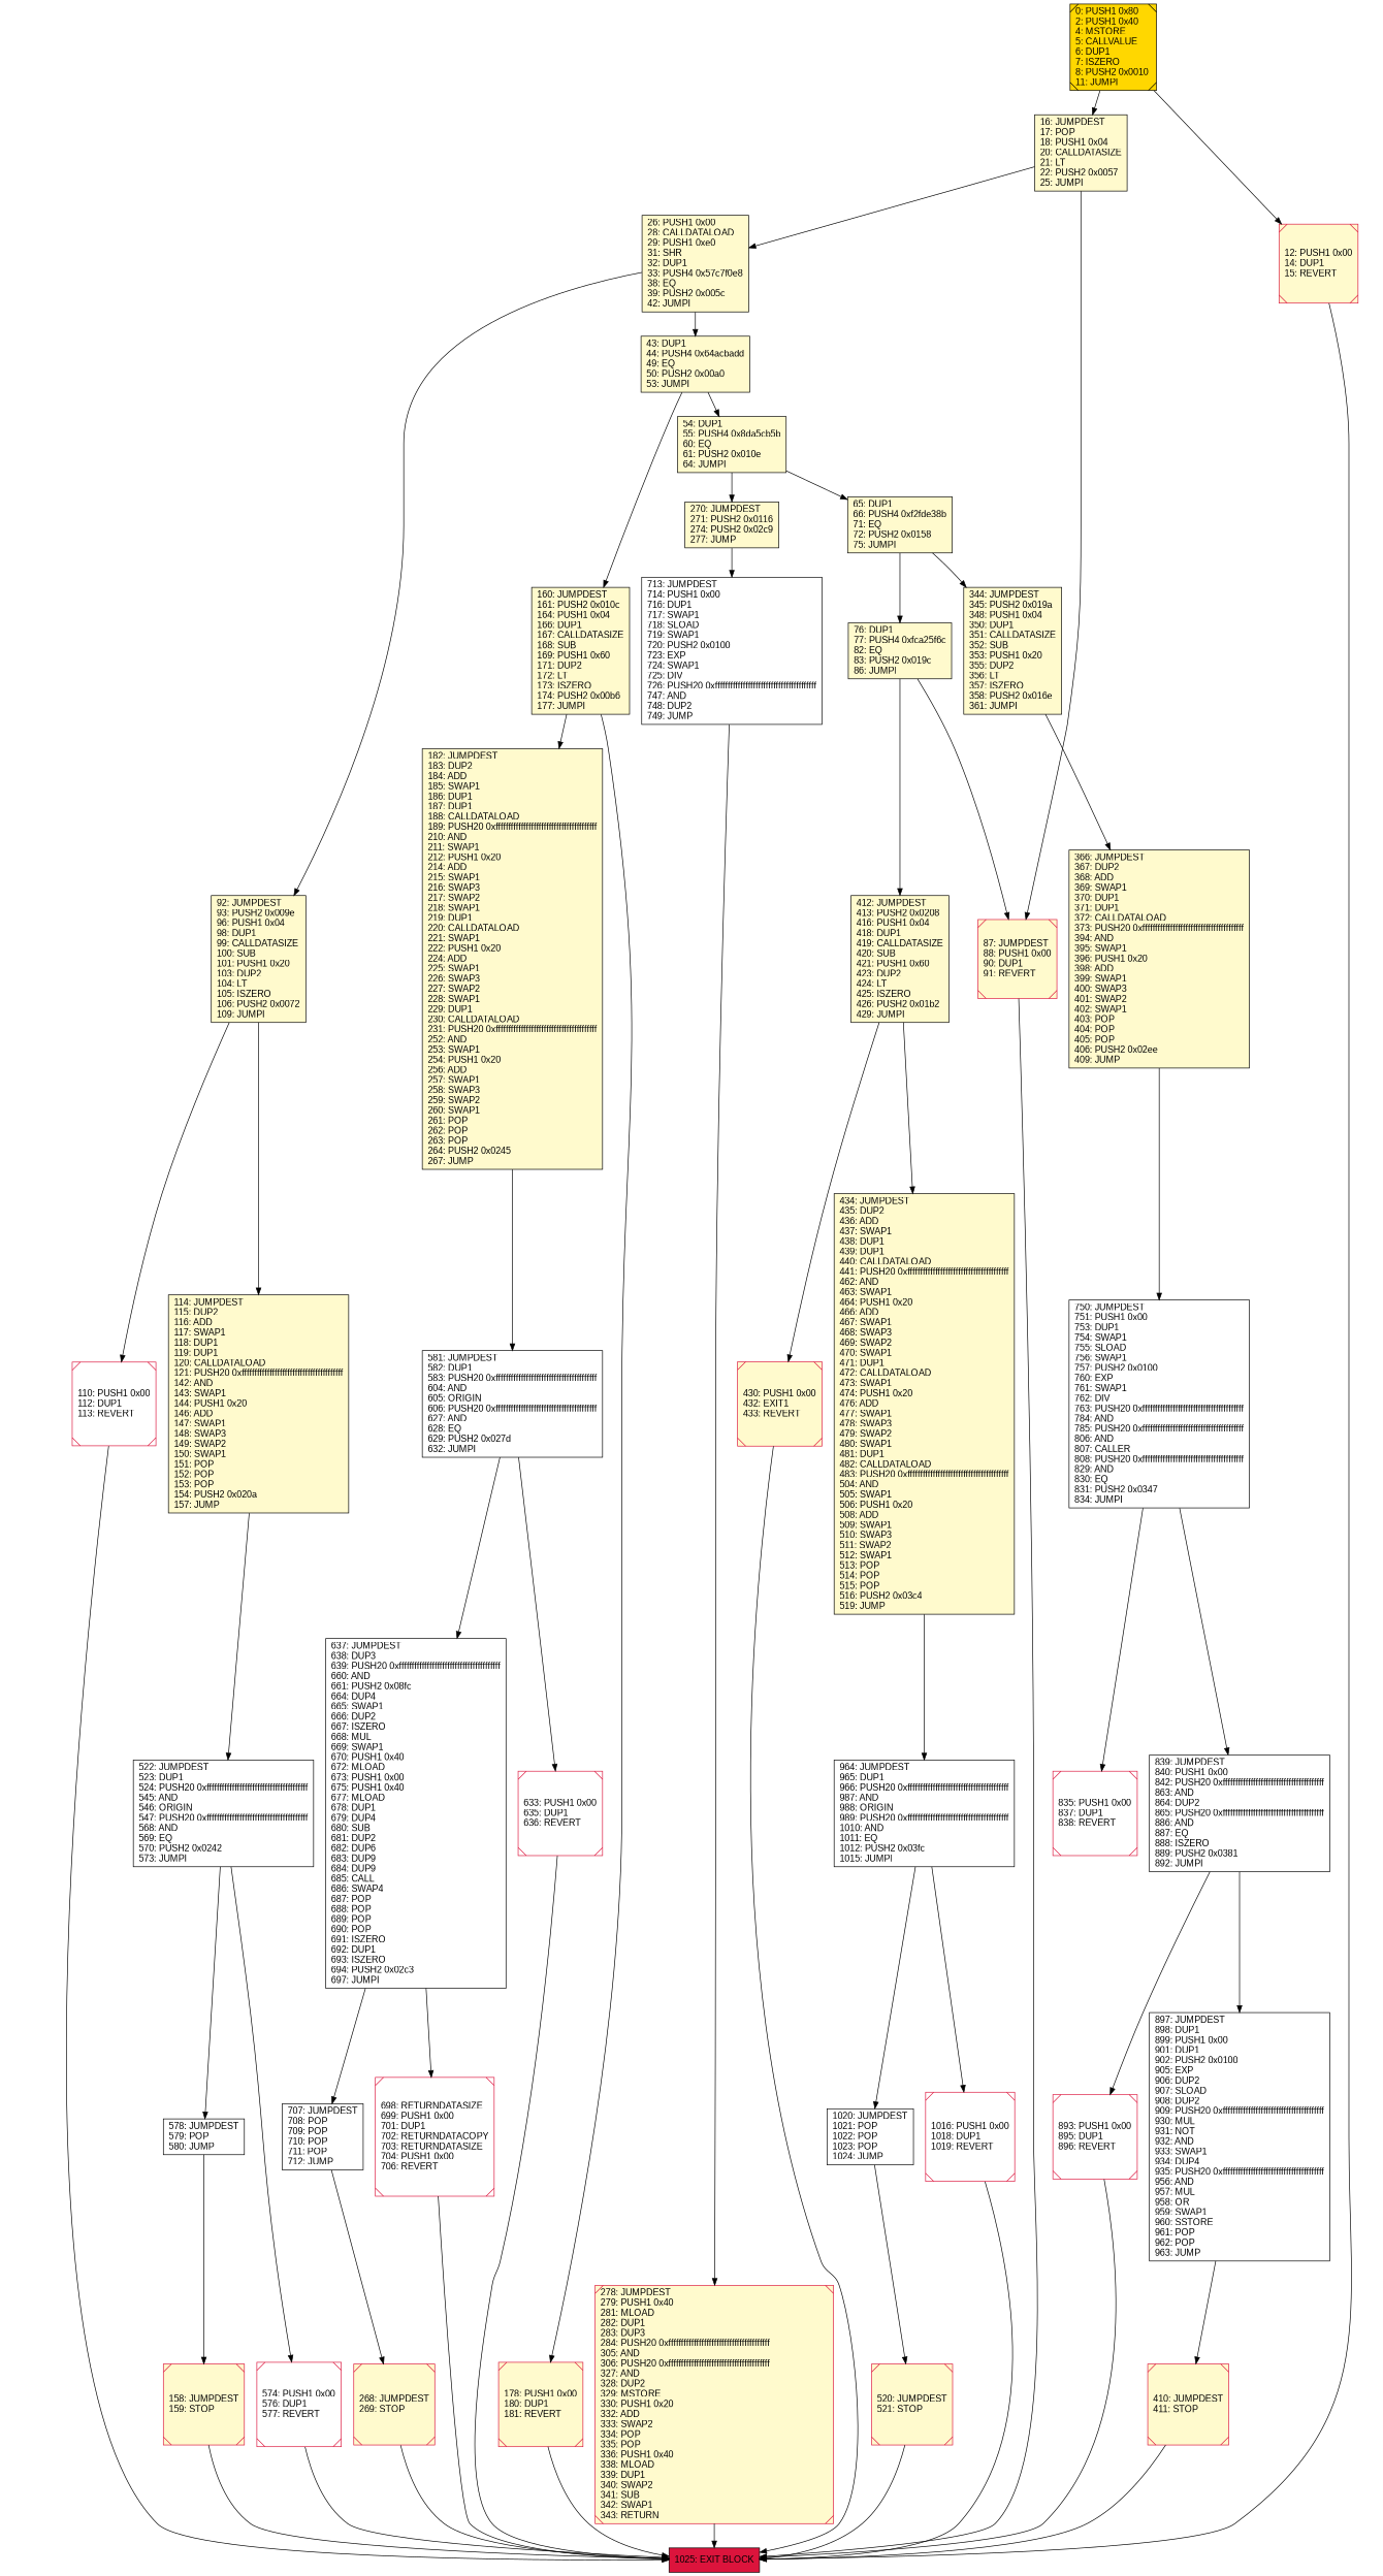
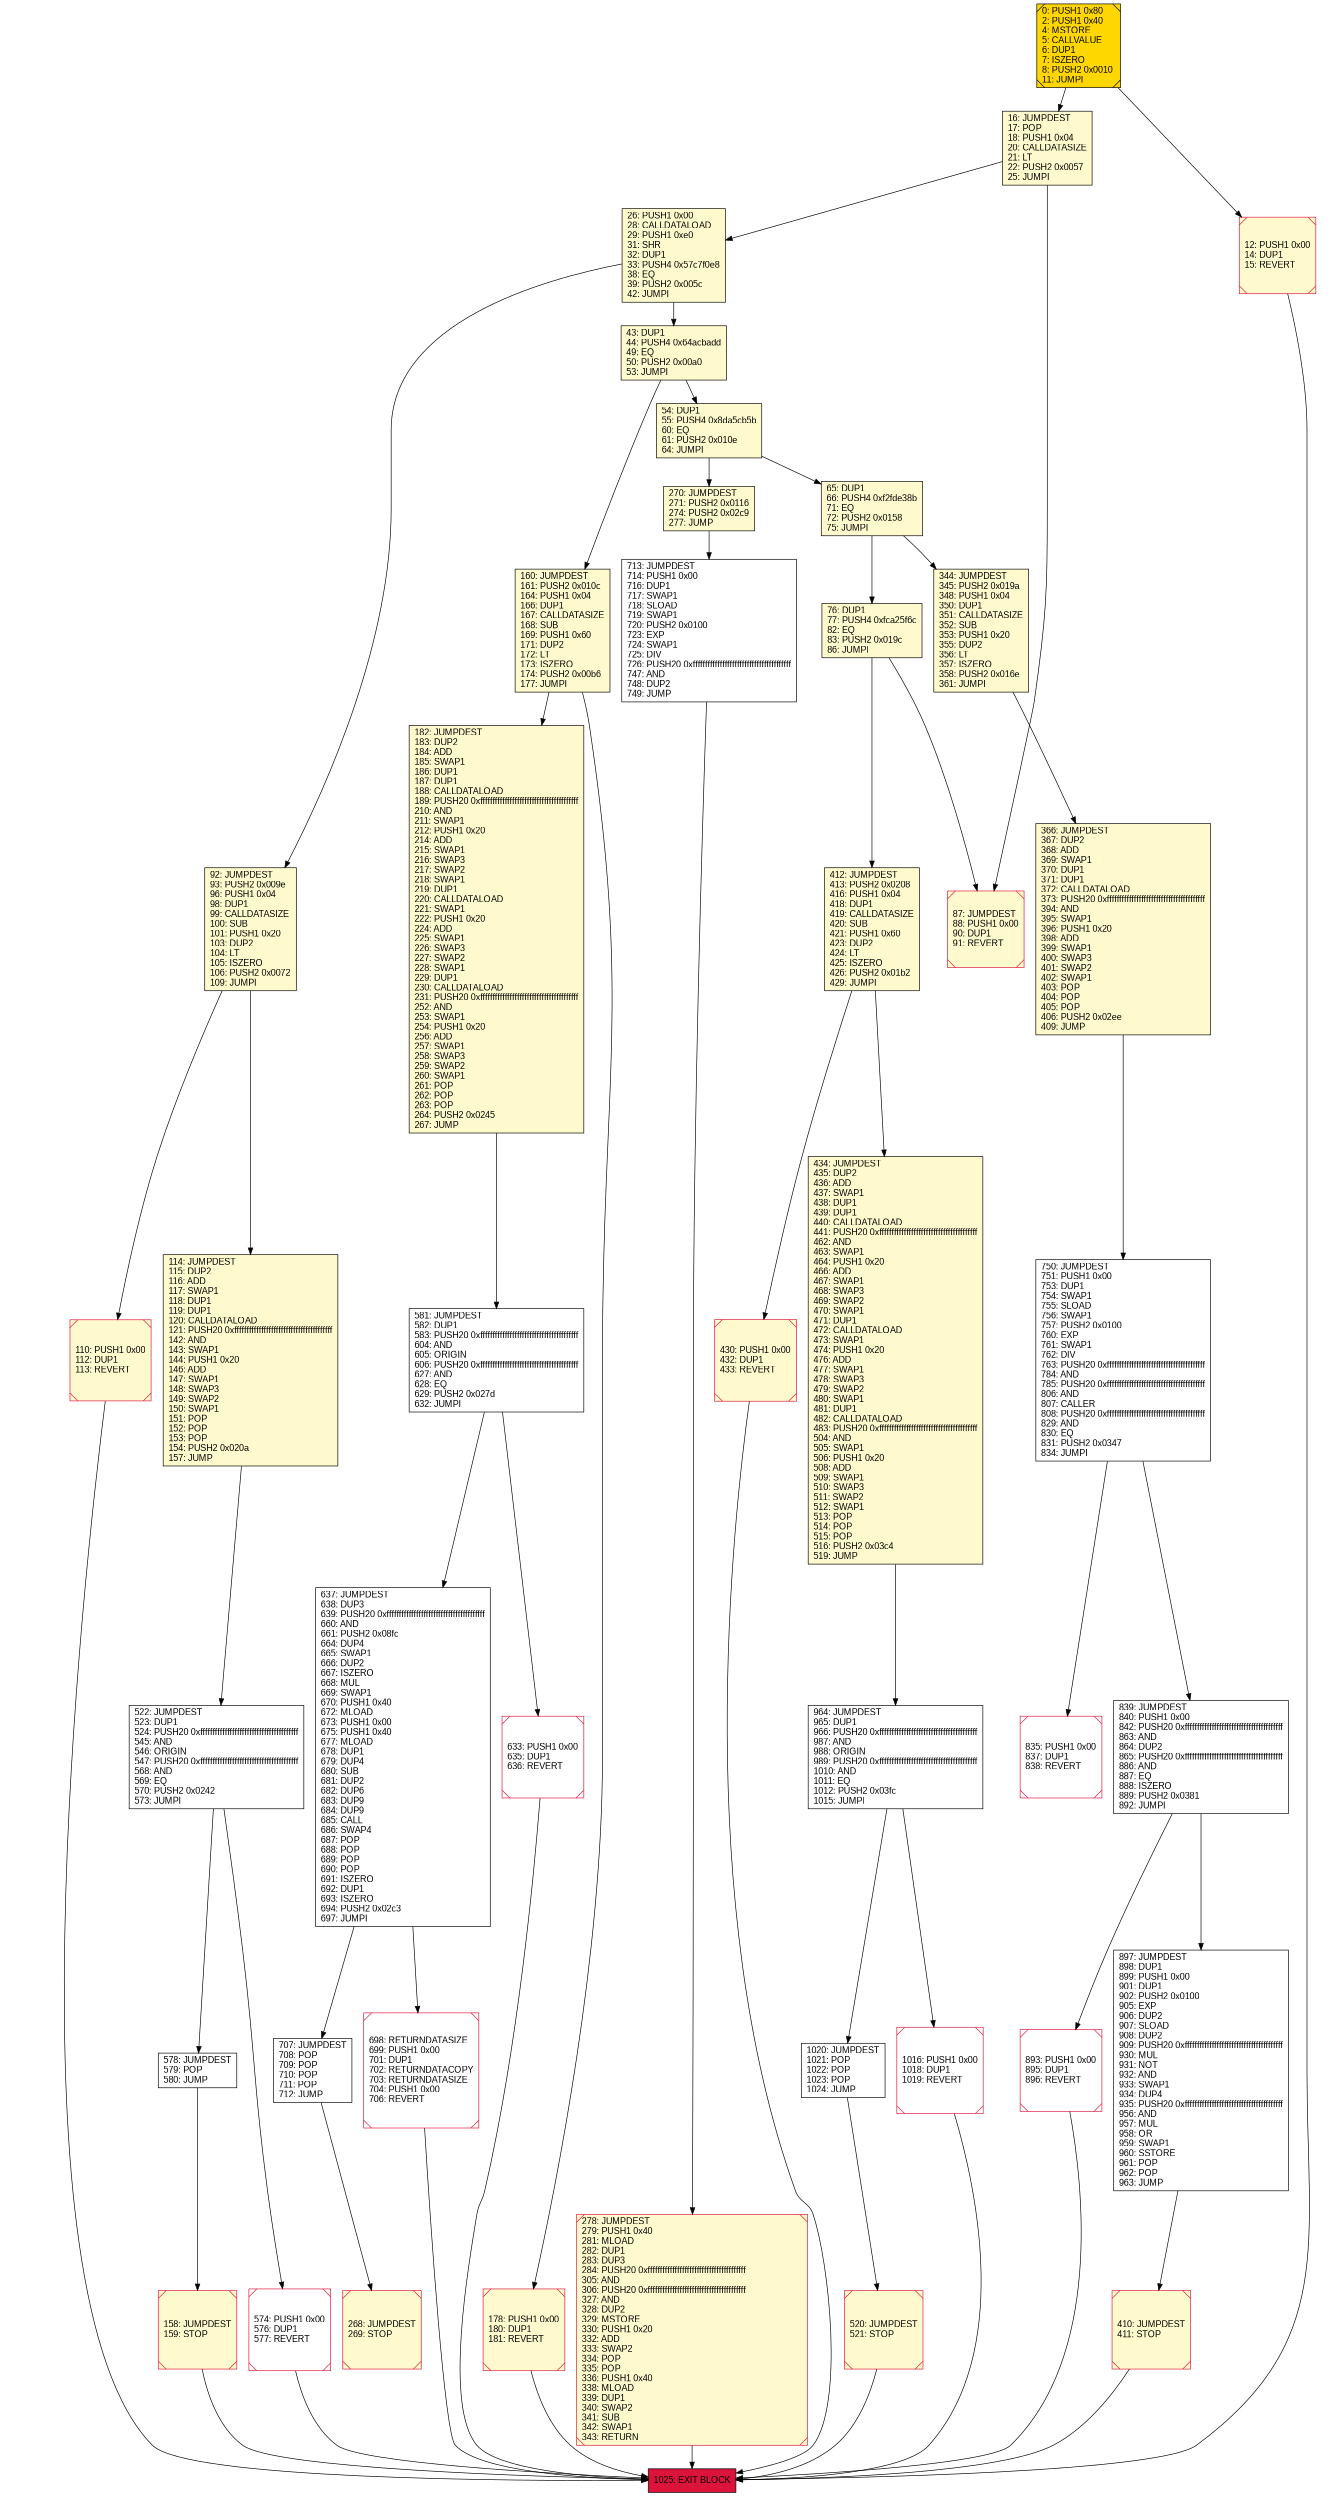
  digraph {
    rankdir=UD
    node [color=black fillcolor=lemonchiffon fontcolor=black fontname=arial shape=box style=filled]
    n1 [fillcolor=crimson label="1025: EXIT BLOCK\l"]
    n2 [label="270: JUMPDEST\l271: PUSH2 0x0116\l274: PUSH2 0x02c9\l277: JUMP\l"]
    n3 [fillcolor=white label="713: JUMPDEST\l714: PUSH1 0x00\l716: DUP1\l717: SWAP1\l718: SLOAD\l719: SWAP1\l720: PUSH2 0x0100\l723: EXP\l724: SWAP1\l725: DIV\l726: PUSH20 0xffffffffffffffffffffffffffffffffffffffff\l747: AND\l748: DUP2\l749: JUMP\l"]
    n4 [color=crimson label="278: JUMPDEST\l279: PUSH1 0x40\l281: MLOAD\l282: DUP1\l283: DUP3\l284: PUSH20 0xffffffffffffffffffffffffffffffffffffffff\l305: AND\l306: PUSH20 0xffffffffffffffffffffffffffffffffffffffff\l327: AND\l328: DUP2\l329: MSTORE\l330: PUSH1 0x20\l332: ADD\l333: SWAP2\l334: POP\l335: POP\l336: PUSH1 0x40\l338: MLOAD\l339: DUP1\l340: SWAP2\l341: SUB\l342: SWAP1\l343: RETURN\l" shape=Msquare]
    n5 [fillcolor=white label="581: JUMPDEST\l582: DUP1\l583: PUSH20 0xffffffffffffffffffffffffffffffffffffffff\l604: AND\l605: ORIGIN\l606: PUSH20 0xffffffffffffffffffffffffffffffffffffffff\l627: AND\l628: EQ\l629: PUSH2 0x027d\l632: JUMPI\l"]
    n6 [fillcolor=white label="637: JUMPDEST\l638: DUP3\l639: PUSH20 0xffffffffffffffffffffffffffffffffffffffff\l660: AND\l661: PUSH2 0x08fc\l664: DUP4\l665: SWAP1\l666: DUP2\l667: ISZERO\l668: MUL\l669: SWAP1\l670: PUSH1 0x40\l672: MLOAD\l673: PUSH1 0x00\l675: PUSH1 0x40\l677: MLOAD\l678: DUP1\l679: DUP4\l680: SUB\l681: DUP2\l682: DUP6\l683: DUP9\l684: DUP9\l685: CALL\l686: SWAP4\l687: POP\l688: POP\l689: POP\l690: POP\l691: ISZERO\l692: DUP1\l693: ISZERO\l694: PUSH2 0x02c3\l697: JUMPI\l"]
    n7 [color=crimson fillcolor=white label="633: PUSH1 0x00\l635: DUP1\l636: REVERT\l" shape=Msquare]
    n8 [fillcolor=white label="707: JUMPDEST\l708: POP\l709: POP\l710: POP\l711: POP\l712: JUMP\l"]
    n9 [color=crimson fillcolor=white label="698: RETURNDATASIZE\l699: PUSH1 0x00\l701: DUP1\l702: RETURNDATACOPY\l703: RETURNDATASIZE\l704: PUSH1 0x00\l706: REVERT\l" shape=Msquare]
    n10 [color=crimson label="158: JUMPDEST\l159: STOP\l" shape=Msquare]
    n11 [color=crimson label="268: JUMPDEST\l269: STOP\l" shape=Msquare]
    n12 [color=crimson label="410: JUMPDEST\l411: STOP\l" shape=Msquare]
-   n13 [color=crimson fillcolor=white label="110: PUSH1 0x00\l112: DUP1\l113: REVERT\l" shape=Msquare]
-   n14 [color=crimson label="430: PUSH1 0x00\l432: EXIT1\l433: REVERT\l" shape=Msquare]
+   n13 [color=crimson label="110: PUSH1 0x00\l112: DUP1\l113: REVERT\l" shape=Msquare]
+   n14 [color=crimson label="430: PUSH1 0x00\l432: DUP1\l433: REVERT\l" shape=Msquare]
    n15 [fillcolor=white label="750: JUMPDEST\l751: PUSH1 0x00\l753: DUP1\l754: SWAP1\l755: SLOAD\l756: SWAP1\l757: PUSH2 0x0100\l760: EXP\l761: SWAP1\l762: DIV\l763: PUSH20 0xffffffffffffffffffffffffffffffffffffffff\l784: AND\l785: PUSH20 0xffffffffffffffffffffffffffffffffffffffff\l806: AND\l807: CALLER\l808: PUSH20 0xffffffffffffffffffffffffffffffffffffffff\l829: AND\l830: EQ\l831: PUSH2 0x0347\l834: JUMPI\l"]
    n16 [fillcolor=white label="839: JUMPDEST\l840: PUSH1 0x00\l842: PUSH20 0xffffffffffffffffffffffffffffffffffffffff\l863: AND\l864: DUP2\l865: PUSH20 0xffffffffffffffffffffffffffffffffffffffff\l886: AND\l887: EQ\l888: ISZERO\l889: PUSH2 0x0381\l892: JUMPI\l"]
    n17 [color=crimson fillcolor=white label="835: PUSH1 0x00\l837: DUP1\l838: REVERT\l" shape=Msquare]
    n18 [color=crimson fillcolor=white label="893: PUSH1 0x00\l895: DUP1\l896: REVERT\l" shape=Msquare]
    n19 [fillcolor=white label="897: JUMPDEST\l898: DUP1\l899: PUSH1 0x00\l901: DUP1\l902: PUSH2 0x0100\l905: EXP\l906: DUP2\l907: SLOAD\l908: DUP2\l909: PUSH20 0xffffffffffffffffffffffffffffffffffffffff\l930: MUL\l931: NOT\l932: AND\l933: SWAP1\l934: DUP4\l935: PUSH20 0xffffffffffffffffffffffffffffffffffffffff\l956: AND\l957: MUL\l958: OR\l959: SWAP1\l960: SSTORE\l961: POP\l962: POP\l963: JUMP\l"]
    n20 [color=crimson label="87: JUMPDEST\l88: PUSH1 0x00\l90: DUP1\l91: REVERT\l" shape=Msquare]
    n21 [label="92: JUMPDEST\l93: PUSH2 0x009e\l96: PUSH1 0x04\l98: DUP1\l99: CALLDATASIZE\l100: SUB\l101: PUSH1 0x20\l103: DUP2\l104: LT\l105: ISZERO\l106: PUSH2 0x0072\l109: JUMPI\l"]
    n22 [label="114: JUMPDEST\l115: DUP2\l116: ADD\l117: SWAP1\l118: DUP1\l119: DUP1\l120: CALLDATALOAD\l121: PUSH20 0xffffffffffffffffffffffffffffffffffffffff\l142: AND\l143: SWAP1\l144: PUSH1 0x20\l146: ADD\l147: SWAP1\l148: SWAP3\l149: SWAP2\l150: SWAP1\l151: POP\l152: POP\l153: POP\l154: PUSH2 0x020a\l157: JUMP\l"]
    n23 [fillcolor=white label="522: JUMPDEST\l523: DUP1\l524: PUSH20 0xffffffffffffffffffffffffffffffffffffffff\l545: AND\l546: ORIGIN\l547: PUSH20 0xffffffffffffffffffffffffffffffffffffffff\l568: AND\l569: EQ\l570: PUSH2 0x0242\l573: JUMPI\l"]
    n24 [color=crimson label="178: PUSH1 0x00\l180: DUP1\l181: REVERT\l" shape=Msquare]
    n25 [label="43: DUP1\l44: PUSH4 0x64acbadd\l49: EQ\l50: PUSH2 0x00a0\l53: JUMPI\l"]
    n26 [label="54: DUP1\l55: PUSH4 0x8da5cb5b\l60: EQ\l61: PUSH2 0x010e\l64: JUMPI\l"]
    n27 [label="160: JUMPDEST\l161: PUSH2 0x010c\l164: PUSH1 0x04\l166: DUP1\l167: CALLDATASIZE\l168: SUB\l169: PUSH1 0x60\l171: DUP2\l172: LT\l173: ISZERO\l174: PUSH2 0x00b6\l177: JUMPI\l"]
    n28 [label="65: DUP1\l66: PUSH4 0xf2fde38b\l71: EQ\l72: PUSH2 0x0158\l75: JUMPI\l"]
    n29 [label="182: JUMPDEST\l183: DUP2\l184: ADD\l185: SWAP1\l186: DUP1\l187: DUP1\l188: CALLDATALOAD\l189: PUSH20 0xffffffffffffffffffffffffffffffffffffffff\l210: AND\l211: SWAP1\l212: PUSH1 0x20\l214: ADD\l215: SWAP1\l216: SWAP3\l217: SWAP2\l218: SWAP1\l219: DUP1\l220: CALLDATALOAD\l221: SWAP1\l222: PUSH1 0x20\l224: ADD\l225: SWAP1\l226: SWAP3\l227: SWAP2\l228: SWAP1\l229: DUP1\l230: CALLDATALOAD\l231: PUSH20 0xffffffffffffffffffffffffffffffffffffffff\l252: AND\l253: SWAP1\l254: PUSH1 0x20\l256: ADD\l257: SWAP1\l258: SWAP3\l259: SWAP2\l260: SWAP1\l261: POP\l262: POP\l263: POP\l264: PUSH2 0x0245\l267: JUMP\l"]
    n30 [label="76: DUP1\l77: PUSH4 0xfca25f6c\l82: EQ\l83: PUSH2 0x019c\l86: JUMPI\l"]
    n31 [label="344: JUMPDEST\l345: PUSH2 0x019a\l348: PUSH1 0x04\l350: DUP1\l351: CALLDATASIZE\l352: SUB\l353: PUSH1 0x20\l355: DUP2\l356: LT\l357: ISZERO\l358: PUSH2 0x016e\l361: JUMPI\l"]
    n32 [label="412: JUMPDEST\l413: PUSH2 0x0208\l416: PUSH1 0x04\l418: DUP1\l419: CALLDATASIZE\l420: SUB\l421: PUSH1 0x60\l423: DUP2\l424: LT\l425: ISZERO\l426: PUSH2 0x01b2\l429: JUMPI\l"]
    n33 [label="366: JUMPDEST\l367: DUP2\l368: ADD\l369: SWAP1\l370: DUP1\l371: DUP1\l372: CALLDATALOAD\l373: PUSH20 0xffffffffffffffffffffffffffffffffffffffff\l394: AND\l395: SWAP1\l396: PUSH1 0x20\l398: ADD\l399: SWAP1\l400: SWAP3\l401: SWAP2\l402: SWAP1\l403: POP\l404: POP\l405: POP\l406: PUSH2 0x02ee\l409: JUMP\l"]
    n34 [color=crimson fillcolor=white label="574: PUSH1 0x00\l576: DUP1\l577: REVERT\l" shape=Msquare]
    n35 [fillcolor=white label="578: JUMPDEST\l579: POP\l580: JUMP\l"]
    n36 [fillcolor=gold label="0: PUSH1 0x80\l2: PUSH1 0x40\l4: MSTORE\l5: CALLVALUE\l6: DUP1\l7: ISZERO\l8: PUSH2 0x0010\l11: JUMPI\l" shape=Msquare]
    n37 [label="16: JUMPDEST\l17: POP\l18: PUSH1 0x04\l20: CALLDATASIZE\l21: LT\l22: PUSH2 0x0057\l25: JUMPI\l"]
    n38 [color=crimson label="12: PUSH1 0x00\l14: DUP1\l15: REVERT\l" shape=Msquare]
    n39 [label="26: PUSH1 0x00\l28: CALLDATALOAD\l29: PUSH1 0xe0\l31: SHR\l32: DUP1\l33: PUSH4 0x57c7f0e8\l38: EQ\l39: PUSH2 0x005c\l42: JUMPI\l"]
    n40 [color=crimson fillcolor=white label="1016: PUSH1 0x00\l1018: DUP1\l1019: REVERT\l" shape=Msquare]
    n41 [label="434: JUMPDEST\l435: DUP2\l436: ADD\l437: SWAP1\l438: DUP1\l439: DUP1\l440: CALLDATALOAD\l441: PUSH20 0xffffffffffffffffffffffffffffffffffffffff\l462: AND\l463: SWAP1\l464: PUSH1 0x20\l466: ADD\l467: SWAP1\l468: SWAP3\l469: SWAP2\l470: SWAP1\l471: DUP1\l472: CALLDATALOAD\l473: SWAP1\l474: PUSH1 0x20\l476: ADD\l477: SWAP1\l478: SWAP3\l479: SWAP2\l480: SWAP1\l481: DUP1\l482: CALLDATALOAD\l483: PUSH20 0xffffffffffffffffffffffffffffffffffffffff\l504: AND\l505: SWAP1\l506: PUSH1 0x20\l508: ADD\l509: SWAP1\l510: SWAP3\l511: SWAP2\l512: SWAP1\l513: POP\l514: POP\l515: POP\l516: PUSH2 0x03c4\l519: JUMP\l"]
    n42 [color=crimson label="520: JUMPDEST\l521: STOP\l" shape=Msquare]
    n43 [fillcolor=white label="1020: JUMPDEST\l1021: POP\l1022: POP\l1023: POP\l1024: JUMP\l"]
    n44 [fillcolor=white label="964: JUMPDEST\l965: DUP1\l966: PUSH20 0xffffffffffffffffffffffffffffffffffffffff\l987: AND\l988: ORIGIN\l989: PUSH20 0xffffffffffffffffffffffffffffffffffffffff\l1010: AND\l1011: EQ\l1012: PUSH2 0x03fc\l1015: JUMPI\l"]
    n2 -> n3
    n3 -> n4
    n4 -> n1
    n5 -> n6
    n5 -> n7
    n6 -> n8
    n6 -> n9
    n7 -> n1
    n8 -> n11
    n9 -> n1
    n10 -> n1
-   n11 -> n1
    n12 -> n1
    n13 -> n1
    n14 -> n1
    n15 -> n16
    n15 -> n17
    n16 -> n18
    n16 -> n19
    n18 -> n1
    n19 -> n12
-   n20 -> n1
    n21 -> n13
    n21 -> n22
    n22 -> n23
    n23 -> n34
    n23 -> n35
    n24 -> n1
    n25 -> n26
    n25 -> n27
    n26 -> n2
    n26 -> n28
    n27 -> n24
    n27 -> n29
    n28 -> n30
    n28 -> n31
    n29 -> n5
    n30 -> n20
    n30 -> n32
    n31 -> n33
    n32 -> n14
    n32 -> n41
    n33 -> n15
    n34 -> n1
    n35 -> n10
    n36 -> n37
    n36 -> n38
    n37 -> n20
    n37 -> n39
    n38 -> n1
    n39 -> n21
    n39 -> n25
    n40 -> n1
    n41 -> n44
    n42 -> n1
    n43 -> n42
    n44 -> n40
    n44 -> n43
  }
